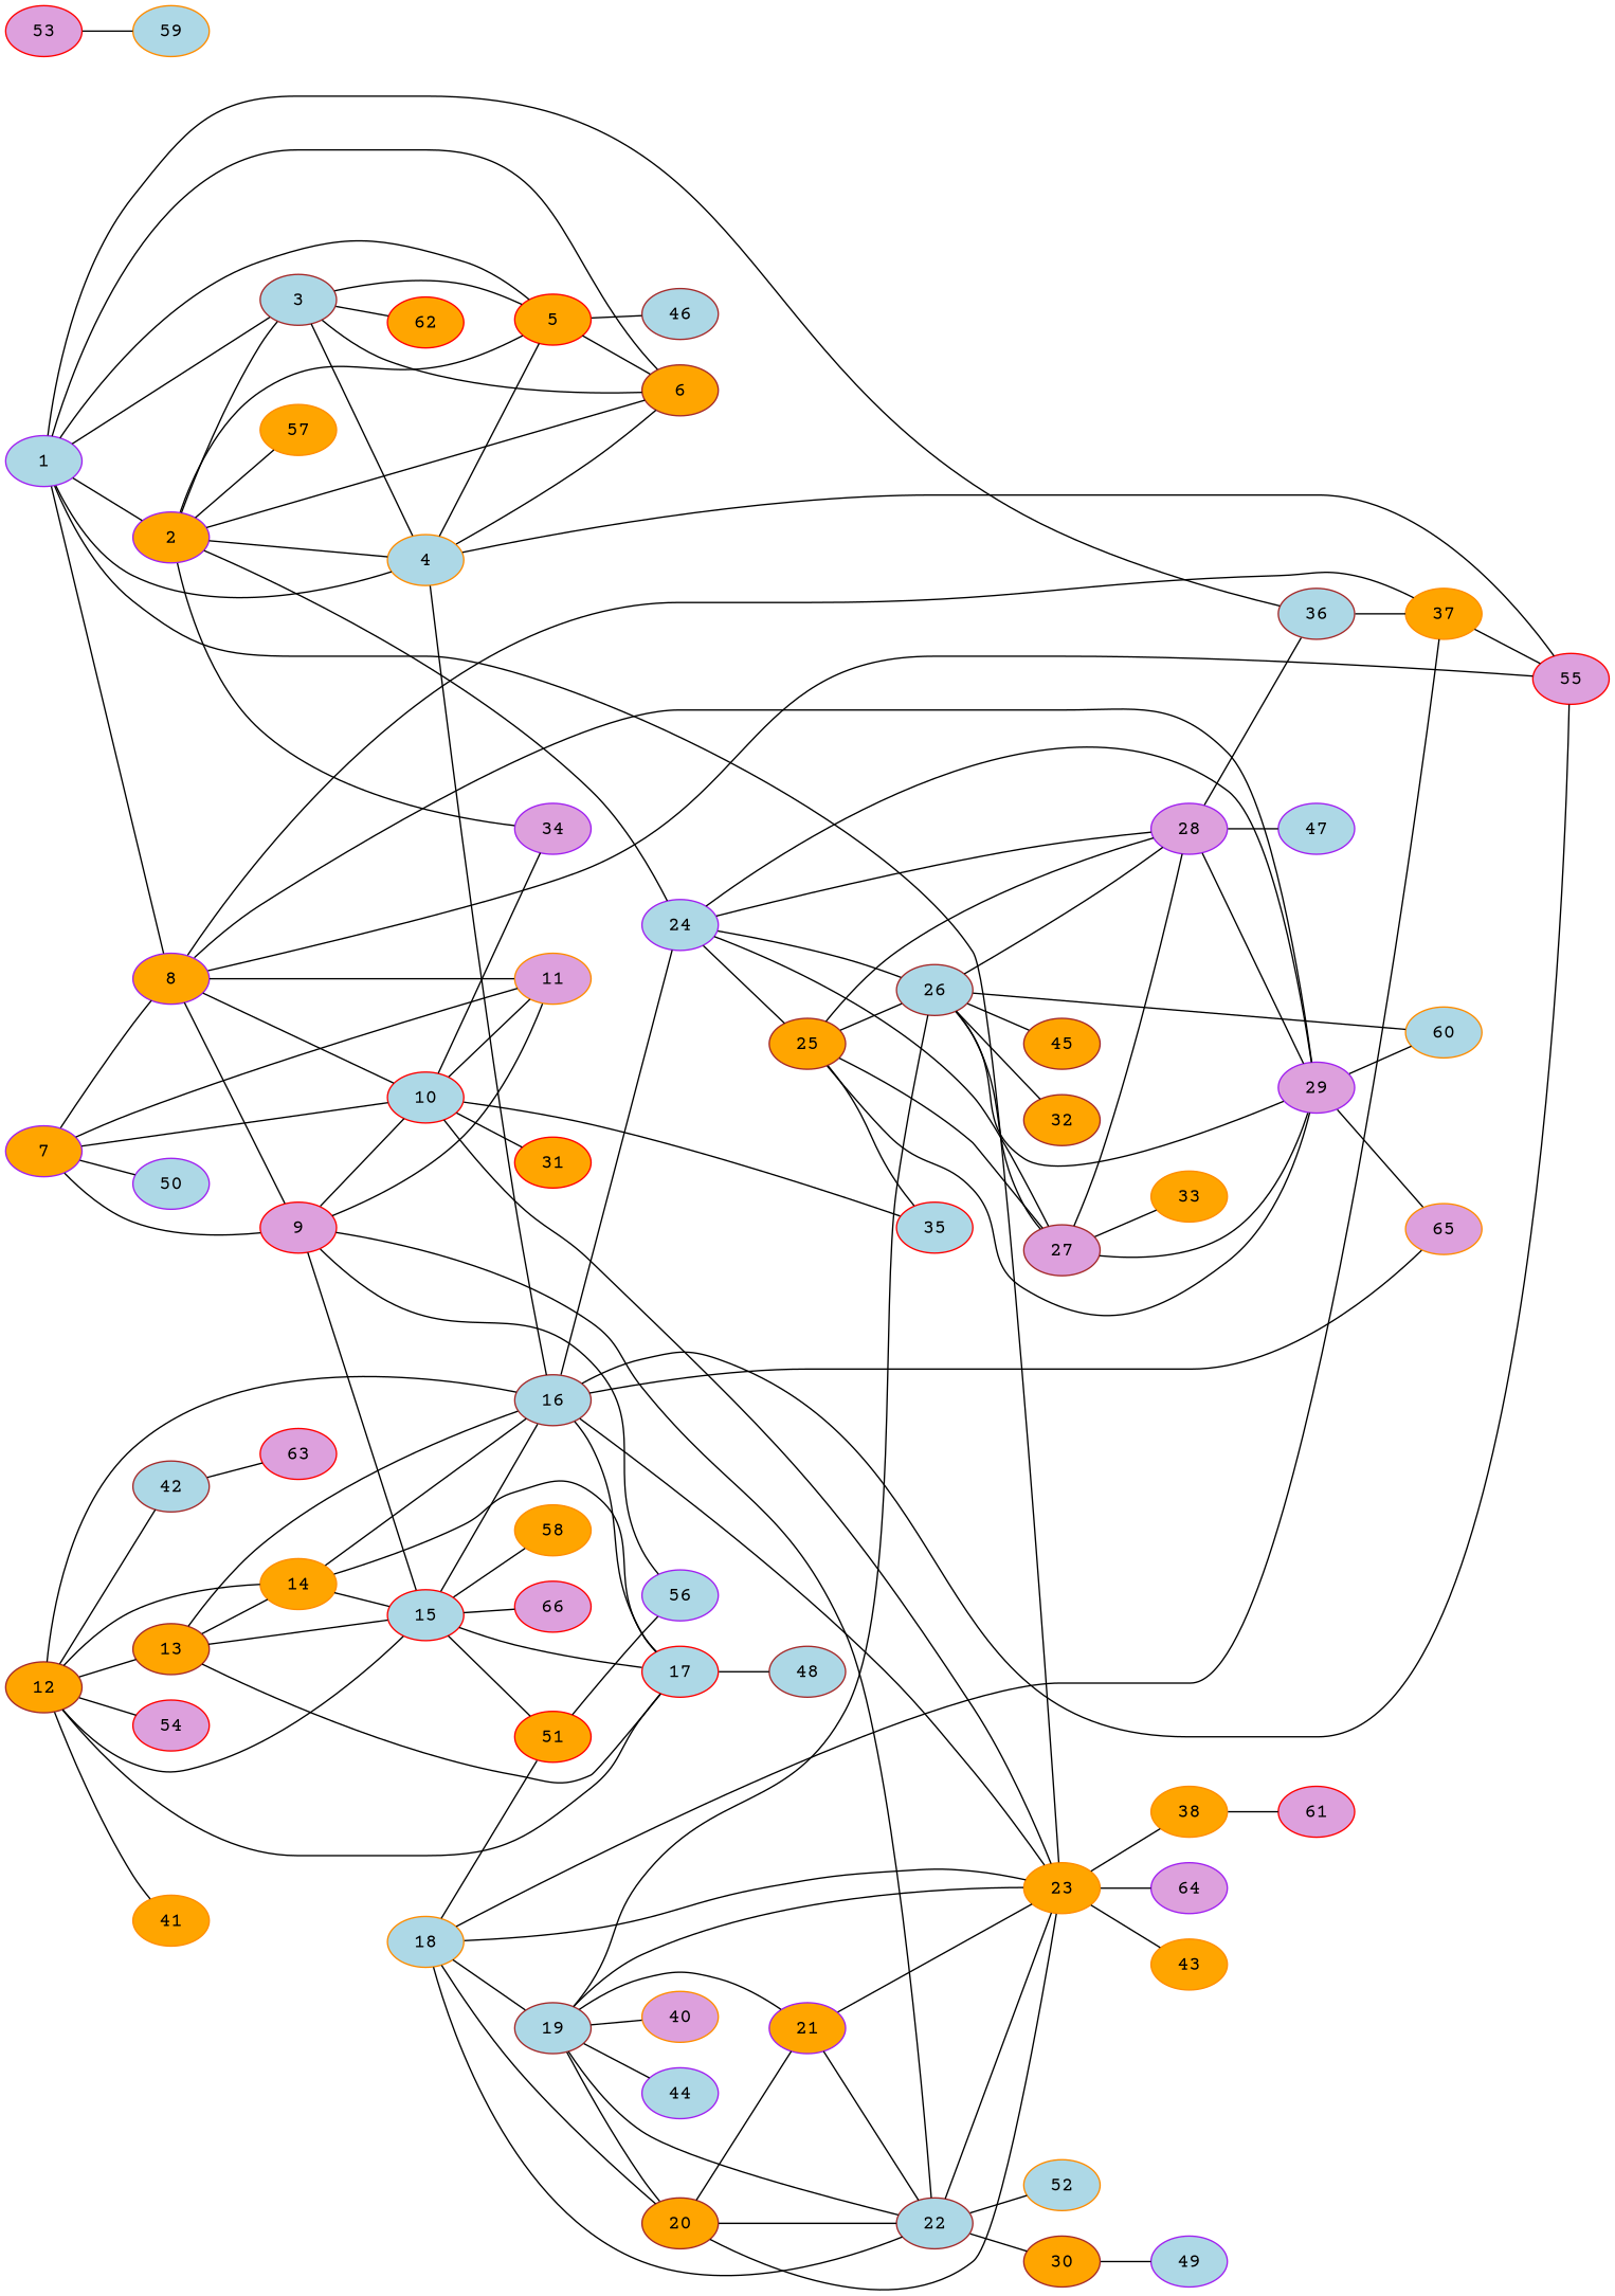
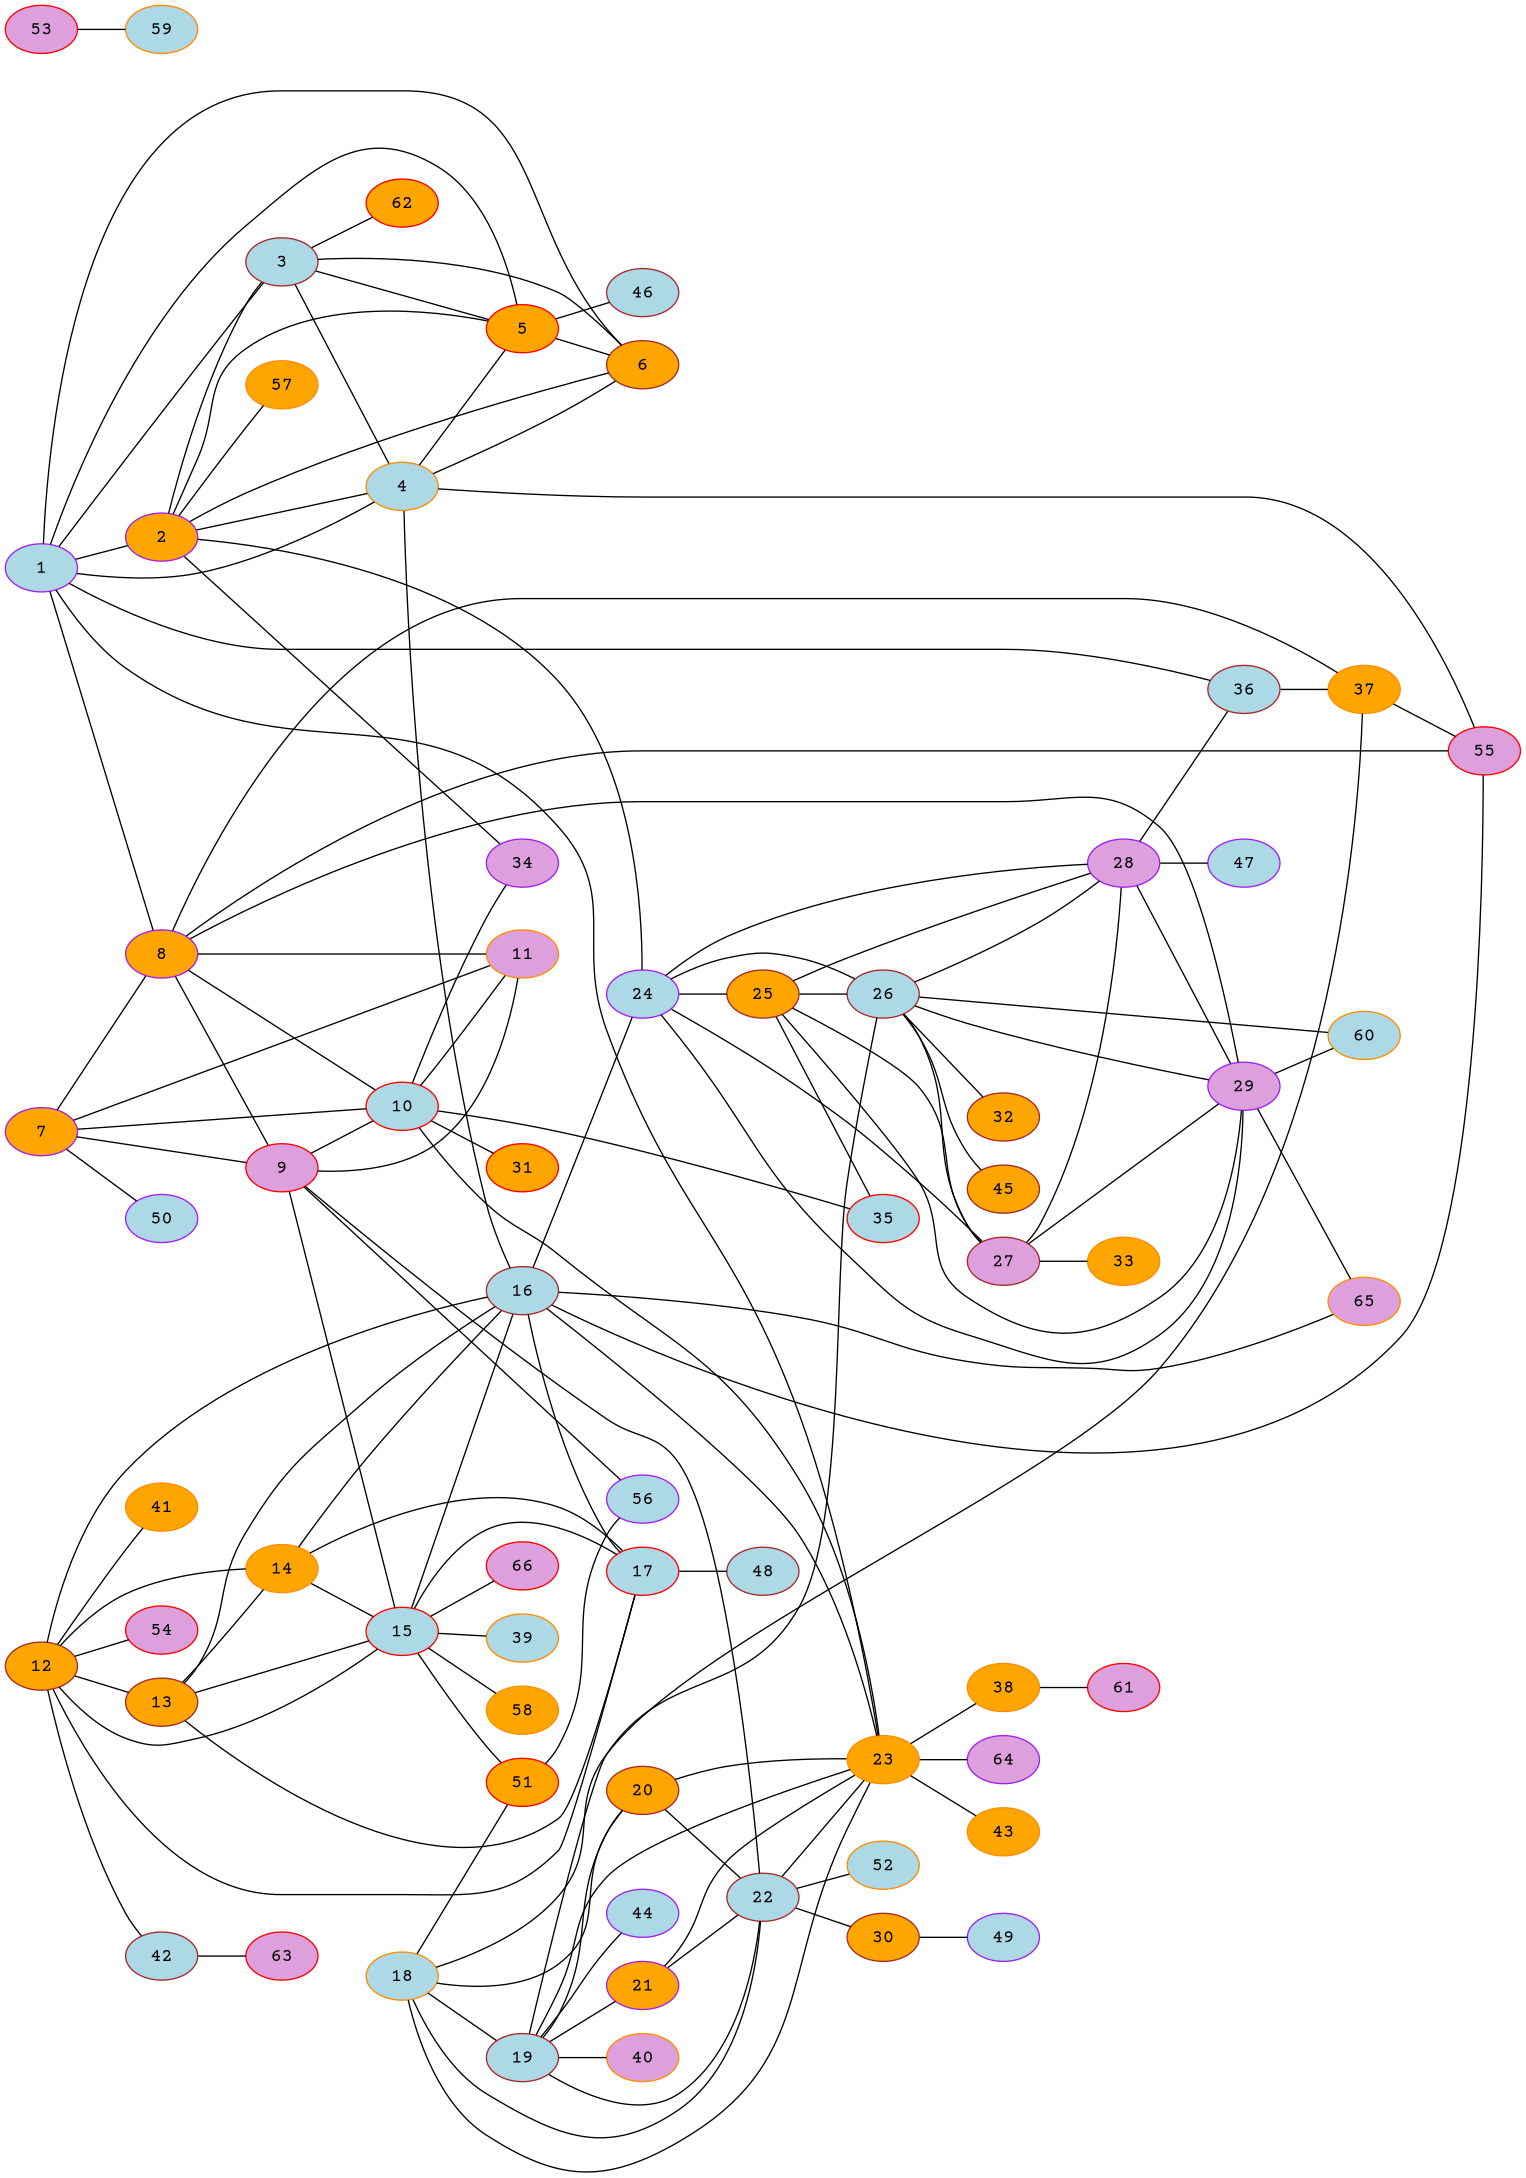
  graph {
    fontname="Courier Prime"
    rankdir=LR
    node [color=brown fillcolor=lightblue fontname="Courier Prime" style=filled]
    edge [fontname="Courier Prime" weight=1.0]
    1 [color=purple]
    2 [color=purple fillcolor=orange]
    3
    4 [color=darkorange]
    5 [color=red fillcolor=orange]
    6 [fillcolor=orange]
    8 [color=purple fillcolor=orange]
    23 [color=darkorange fillcolor=orange]
    36
    24 [color=purple]
    34 [color=purple fillcolor=plum]
    57 [color=darkorange fillcolor=orange]
    62 [color=red fillcolor=orange]
    16
    55 [color=red fillcolor=plum]
    46
    9 [color=red fillcolor=plum]
    10 [color=red]
    11 [color=darkorange fillcolor=plum]
    29 [color=purple fillcolor=plum]
    37 [color=darkorange fillcolor=orange]
    38 [color=darkorange fillcolor=orange]
    43 [color=darkorange fillcolor=orange]
    64 [color=purple fillcolor=plum]
    26
    25 [fillcolor=orange]
    27 [fillcolor=plum]
    28 [color=purple fillcolor=plum]
    17 [color=red]
    65 [color=darkorange fillcolor=plum]
    7 [color=purple fillcolor=orange]
    50 [color=purple]
    15 [color=red]
    22
    56 [color=purple]
    31 [color=red fillcolor=orange]
    35 [color=red]
    60 [color=darkorange]
+   39 [color=darkorange]
    51 [color=red fillcolor=orange]
    58 [color=darkorange fillcolor=orange]
    66 [color=red fillcolor=plum]
    30 [fillcolor=orange]
    52 [color=darkorange]
    12 [fillcolor=orange]
    13 [fillcolor=orange]
    14 [color=darkorange fillcolor=orange]
    41 [color=darkorange fillcolor=orange]
    42
    54 [color=red fillcolor=plum]
    48
    63 [color=red fillcolor=plum]
    18 [color=darkorange]
    19
    20 [fillcolor=orange]
    21 [color=purple fillcolor=orange]
    40 [color=darkorange fillcolor=plum]
    44 [color=purple]
    32 [fillcolor=orange]
    45 [fillcolor=orange]
    49 [color=purple]
    61 [color=red fillcolor=plum]
    33 [color=darkorange fillcolor=orange]
    47 [color=purple]
    53 [color=red fillcolor=plum]
    59 [color=darkorange]
    1 -- 2
    1 -- 3
    1 -- 4
    1 -- 5
    1 -- 6
    1 -- 8
    1 -- 23
    1 -- 36
    2 -- 3
    2 -- 4
    2 -- 5
    2 -- 6
    2 -- 24
    2 -- 34 [weight=4.0]
    2 -- 57
    3 -- 4
    3 -- 5
    3 -- 6
    3 -- 62
    4 -- 5
    4 -- 6
    4 -- 16
    4 -- 55
    5 -- 6
    5 -- 46
    8 -- 55 [weight=2.0]
    8 -- 9 [weight=2.0]
    8 -- 10 [weight=2.0]
    8 -- 11 [weight=4.0]
    8 -- 29
    8 -- 37
    23 -- 38
    23 -- 43
    23 -- 64
    36 -- 37 [weight=2.0]
    24 -- 29
    24 -- 26
    24 -- 25
    24 -- 27
    24 -- 28
    16 -- 23
    16 -- 24
    16 -- 55
    16 -- 17
    16 -- 65
    9 -- 10
    9 -- 11
    9 -- 15
    9 -- 22
    9 -- 56
    10 -- 23
    10 -- 34
    10 -- 11
    10 -- 31
    10 -- 35 [weight=3.0]
    29 -- 65
    29 -- 60
    37 -- 55
    38 -- 61
    26 -- 29
    26 -- 27
    26 -- 28
    26 -- 60
    26 -- 32
    26 -- 45
    25 -- 29
    25 -- 26
    25 -- 27
    25 -- 28
    25 -- 35
    27 -- 29
    27 -- 28
    27 -- 33 [weight=4.0]
    28 -- 36 [weight=4.0]
    28 -- 29
    28 -- 47
    17 -- 48
    7 -- 8 [weight=2.0]
    7 -- 9
    7 -- 10
    7 -- 11
    7 -- 50 [weight=3.0]
    15 -- 16
    15 -- 17
+   15 -- 39
    15 -- 51
    15 -- 58
    15 -- 66
    22 -- 23
    22 -- 30
    22 -- 52
    51 -- 56
    30 -- 49
    12 -- 16
    12 -- 17
    12 -- 15
    12 -- 13
    12 -- 14
    12 -- 41
    12 -- 42
    12 -- 54
    13 -- 16
    13 -- 17
    13 -- 15
    13 -- 14
    14 -- 16
    14 -- 17
    14 -- 15
    42 -- 63
    18 -- 23
    18 -- 37 [weight=3.0]
    18 -- 22
    18 -- 51
    18 -- 19
    18 -- 20
    19 -- 23
    19 -- 26
    19 -- 22
    19 -- 20
    19 -- 21
    19 -- 40
    19 -- 44 [weight=2.0]
    20 -- 23
    20 -- 22 [weight=7.0]
-   20 -- 21
    21 -- 23
    21 -- 22
    53 -- 59
  }
